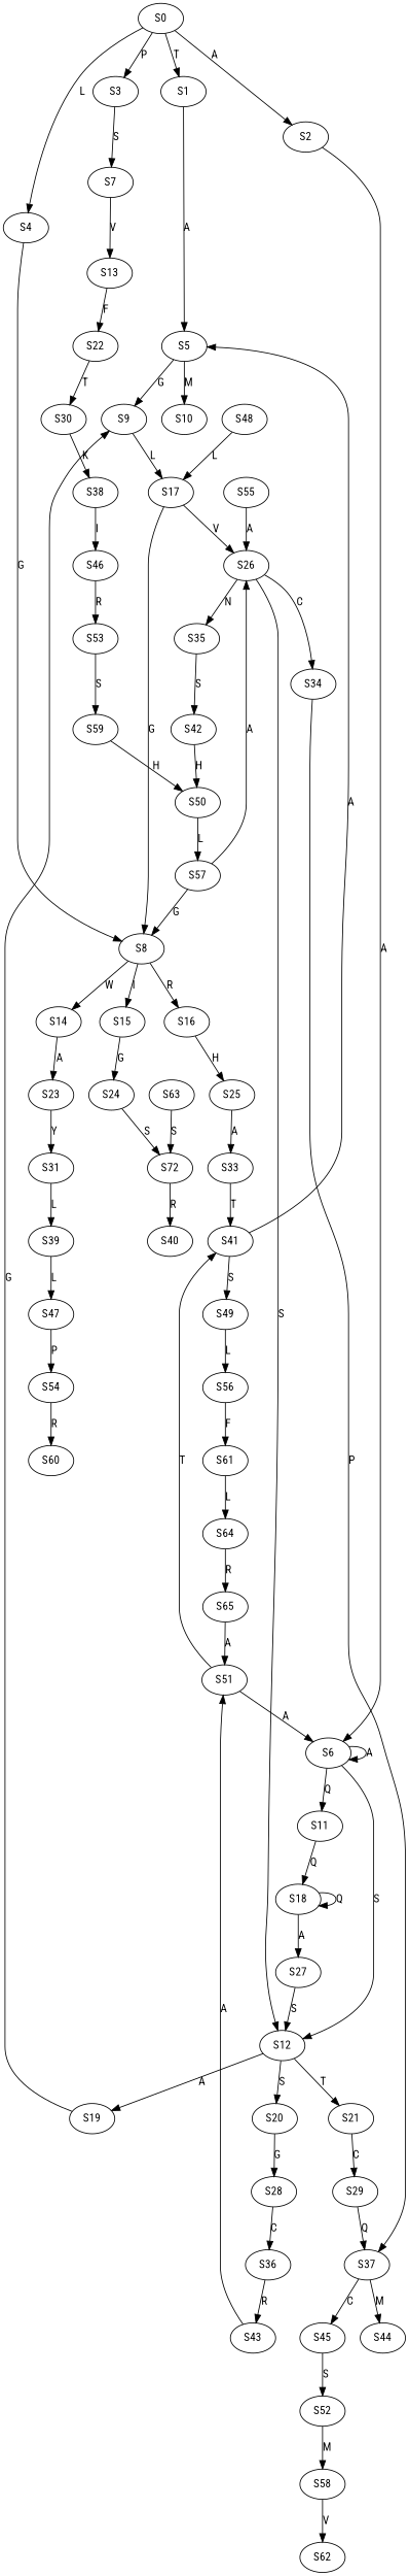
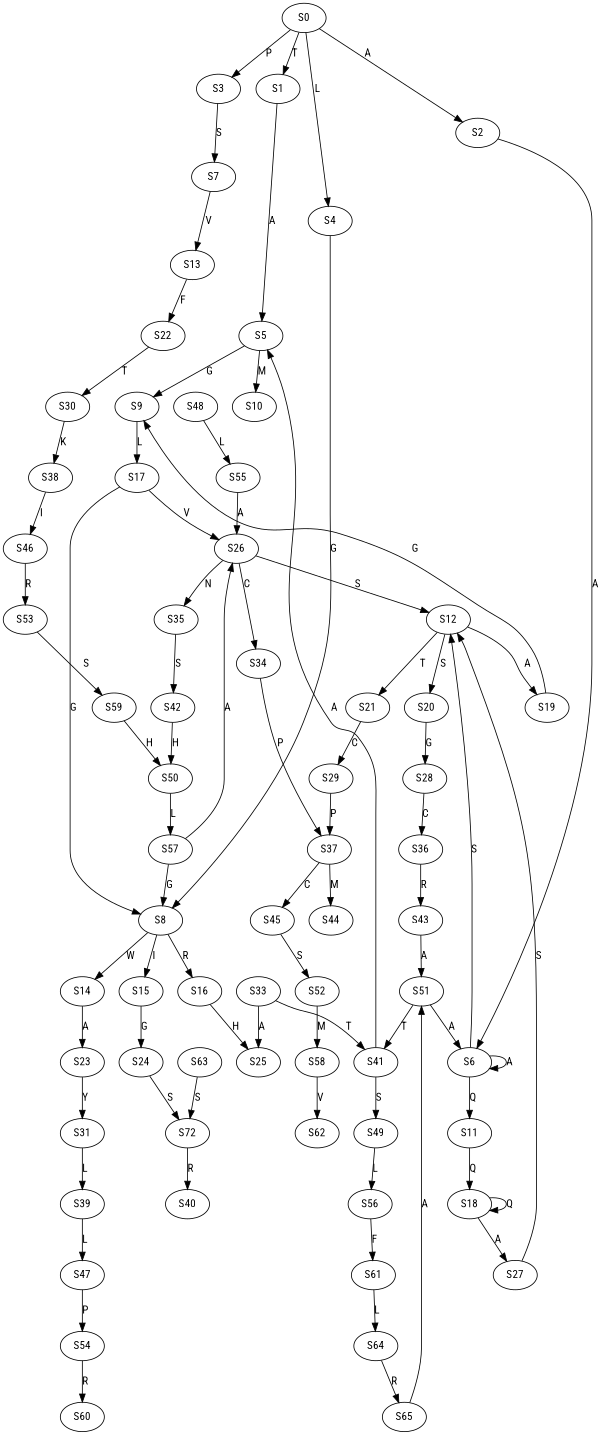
  strict digraph {
    fontname="Roboto Condensed"
    node [fontname="Roboto Condensed"]
    edge [fontname="Roboto Condensed"]
    S0
    S1
    S2
    S3
    S4
    S5
    S6
    S7
    S8
    S9
    S10
    S11
    S12
    S13
    S14
    S15
    S16
    S17
    S18
    S19
    S20
    S21
    S22
    S23
    S24
    S25
    S26
    S27
    S28
    S29
    S30
    S31
    n33 [label=S72]
    S33
    S34
    S35
    S36
    S37
    S38
    S39
    S40
    S41
    S42
    S43
    S44
    S45
    S46
    S47
    S49
    S50
    S51
    S52
    S53
    S54
    S48
    S55
    S56
    S57
    S58
    S59
    S60
    S61
    S62
    S64
    S63
    S65
    S0 -> S1 [label=T]
    S0 -> S2 [label=A]
    S0 -> S3 [label=P]
    S0 -> S4 [label=L]
    S1 -> S5 [label=A]
    S2 -> S6 [label=A]
    S3 -> S7 [label=S]
    S4 -> S8 [label=G]
    S5 -> S9 [label=G]
    S5 -> S10 [label=M]
    S6 -> S6 [label=A]
    S6 -> S11 [label=Q]
    S6 -> S12 [label=S]
    S7 -> S13 [label=V]
    S8 -> S14 [label=W]
    S8 -> S15 [label=I]
    S8 -> S16 [label=R]
    S9 -> S17 [label=L]
    S11 -> S18 [label=Q]
    S12 -> S19 [label=A]
    S12 -> S20 [label=S]
    S12 -> S21 [label=T]
    S13 -> S22 [label=F]
    S14 -> S23 [label=A]
    S15 -> S24 [label=G]
    S16 -> S25 [label=H]
    S17 -> S8 [label=G]
    S17 -> S26 [label=V]
    S18 -> S18 [label=Q]
    S18 -> S27 [label=A]
    S19 -> S9 [label=G]
    S20 -> S28 [label=G]
    S21 -> S29 [label=C]
    S22 -> S30 [label=T]
    S23 -> S31 [label=Y]
    S24 -> n33 [label=S]
-   S25 -> S33 [label=A]
+   S33 -> S25 [label=A]
    S26 -> S12 [label=S]
    S26 -> S34 [label=C]
    S26 -> S35 [label=N]
    S27 -> S12 [label=S]
    S28 -> S36 [label=C]
-   S29 -> S37 [label=Q]
+   S29 -> S37 [label=P]
    S30 -> S38 [label=K]
    S31 -> S39 [label=L]
    n33 -> S40 [label=R]
    S33 -> S41 [label=T]
    S34 -> S37 [label=P]
    S35 -> S42 [label=S]
    S36 -> S43 [label=R]
    S37 -> S44 [label=M]
    S37 -> S45 [label=C]
    S38 -> S46 [label=I]
    S39 -> S47 [label=L]
    S41 -> S5 [label=A]
    S41 -> S49 [label=S]
    S42 -> S50 [label=H]
    S43 -> S51 [label=A]
    S45 -> S52 [label=S]
    S46 -> S53 [label=R]
    S47 -> S54 [label=P]
    S49 -> S56 [label=L]
    S50 -> S57 [label=L]
    S51 -> S6 [label=A]
    S51 -> S41 [label=T]
    S52 -> S58 [label=M]
    S53 -> S59 [label=S]
    S54 -> S60 [label=R]
-   S48 -> S17 [label=L]
+   S48 -> S55 [label=L]
    S55 -> S26 [label=A]
    S56 -> S61 [label=F]
    S57 -> S8 [label=G]
    S57 -> S26 [label=A]
    S58 -> S62 [label=V]
    S59 -> S50 [label=H]
    S61 -> S64 [label=L]
    S64 -> S65 [label=R]
    S63 -> n33 [label=S]
    S65 -> S51 [label=A]
  }
